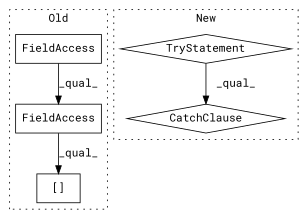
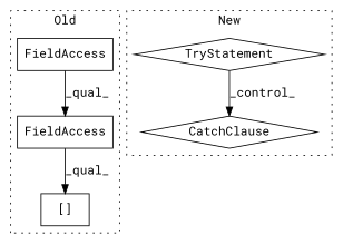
  digraph {
    fontname="Roboto Mono"
    node [a=22 fontname="Roboto Mono" s=35658 shape=box]
    edge [fontname="Roboto Mono"]
    n1 [a=2 l="34,1" label="[]" s="35658,35705"]
    n2 [l=33 label=FieldAccess]
    n3 [l=21 label=FieldAccess]
    n4 [a=12 l="11,2" label=CatchClause s="35395,35429" shape=diamond]
    n5 [a=54 l=4 label=TryStatement s=35310 shape=diamond]
    subgraph cluster_1 {
      label=Old
      style=dotted
      n1
      n2
      n3
    }
    subgraph cluster_2 {
      label=New
      style=dotted
      n4
      n5
    }
    n2 -> n1 [label=_qual_]
    n3 -> n2 [label=_qual_]
-   n5 -> n4 [label=_qual_]
+   n5 -> n4 [label=_control_]
  }
